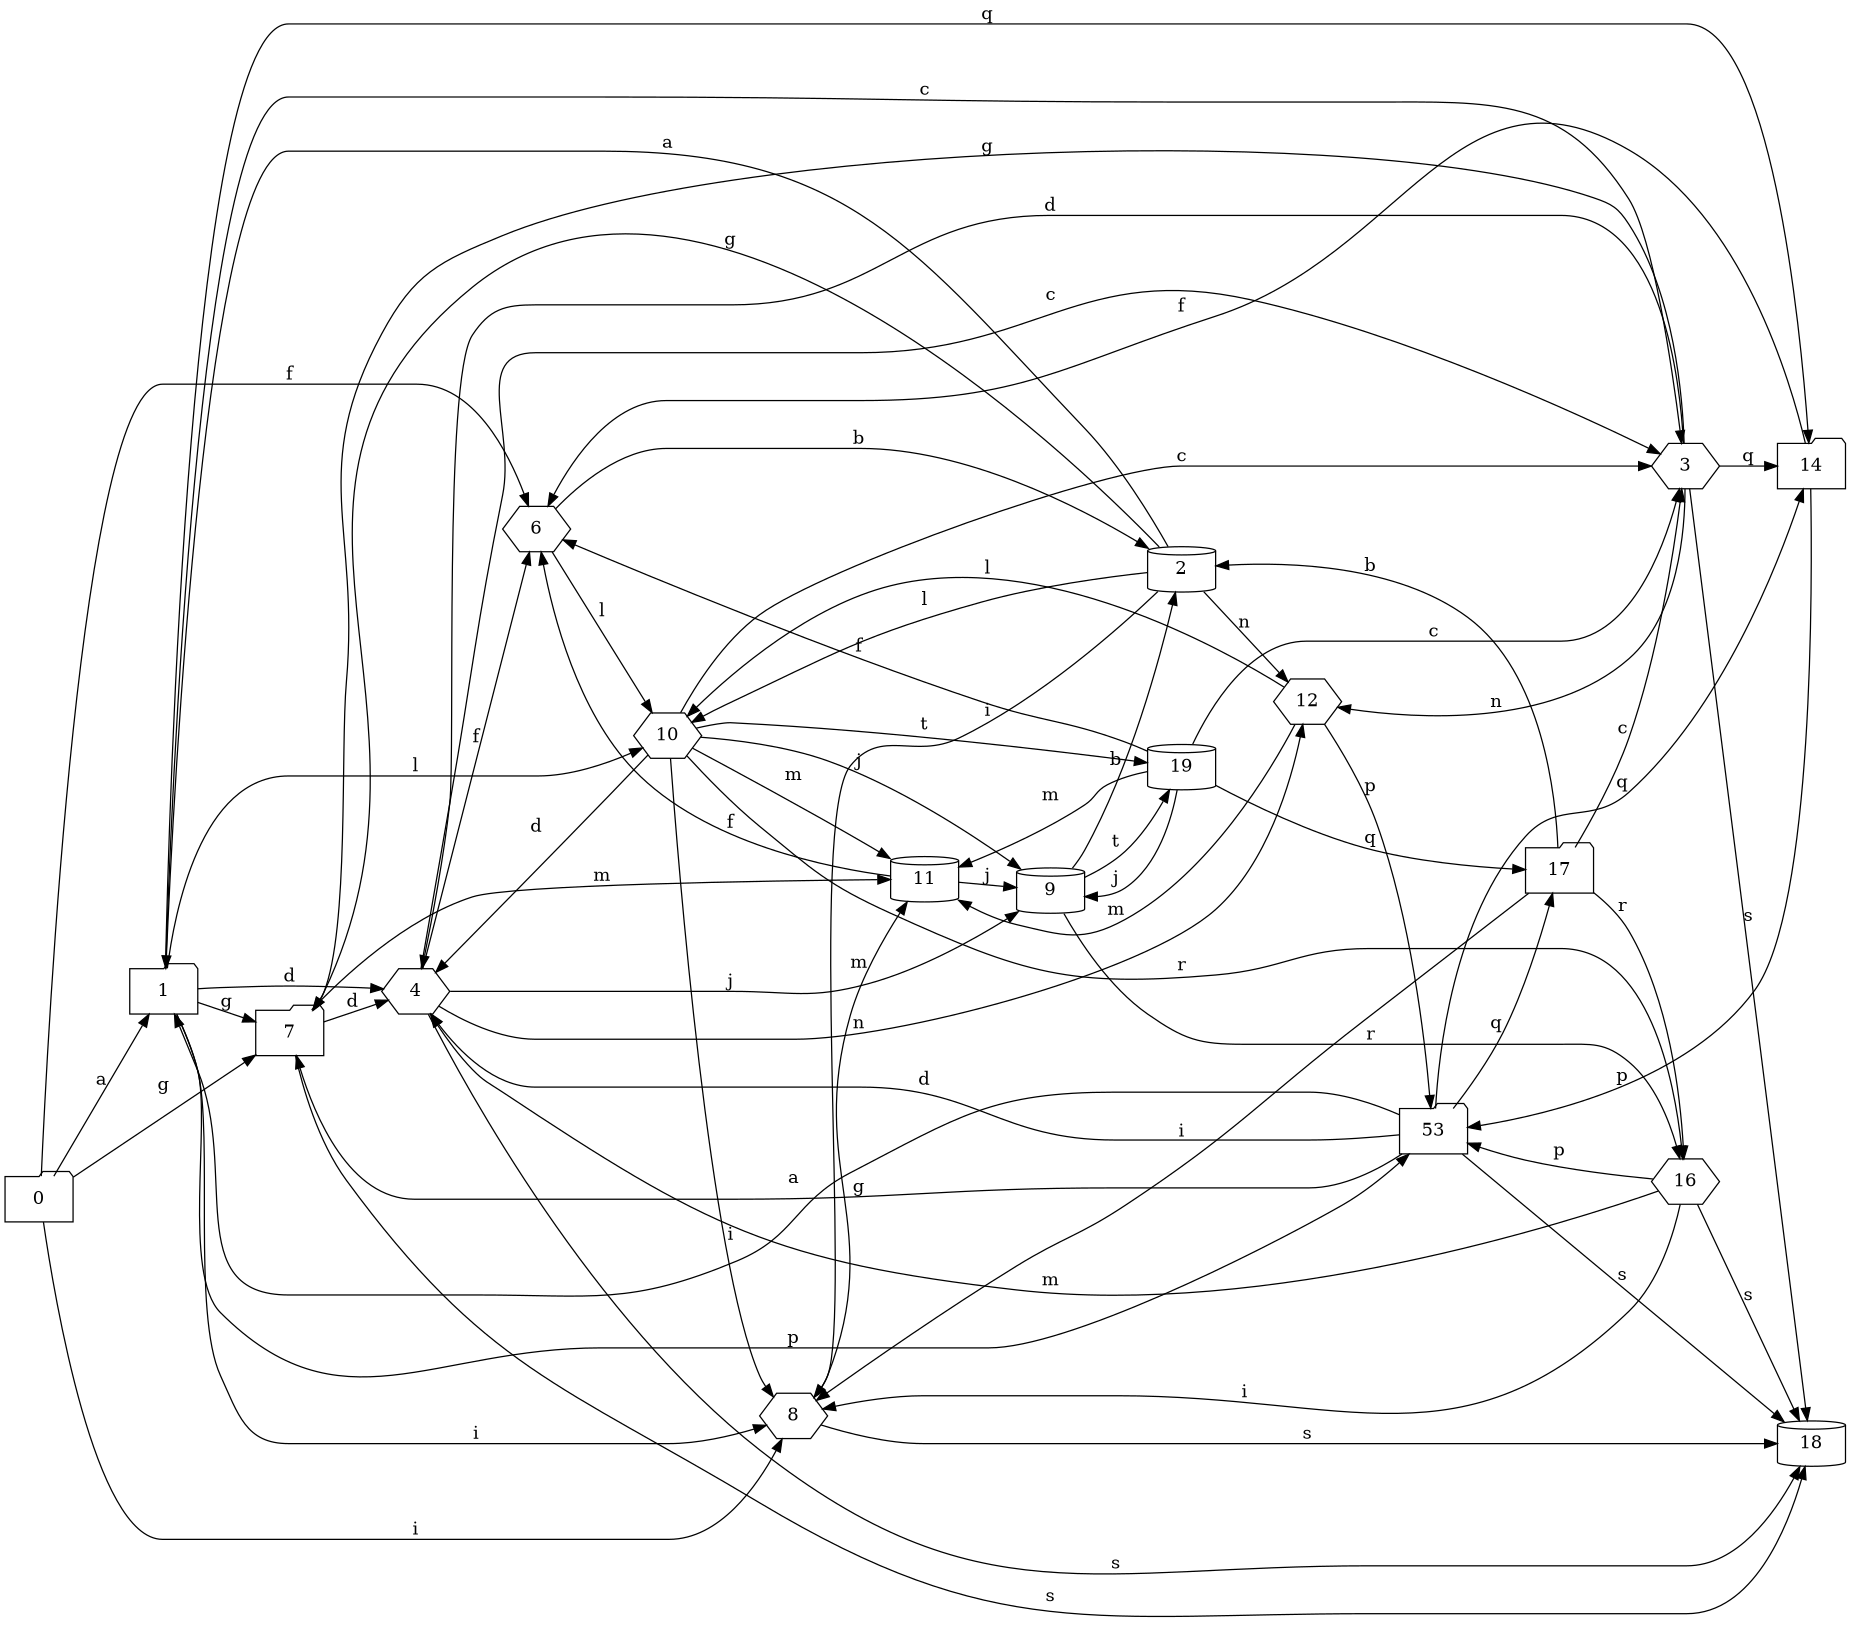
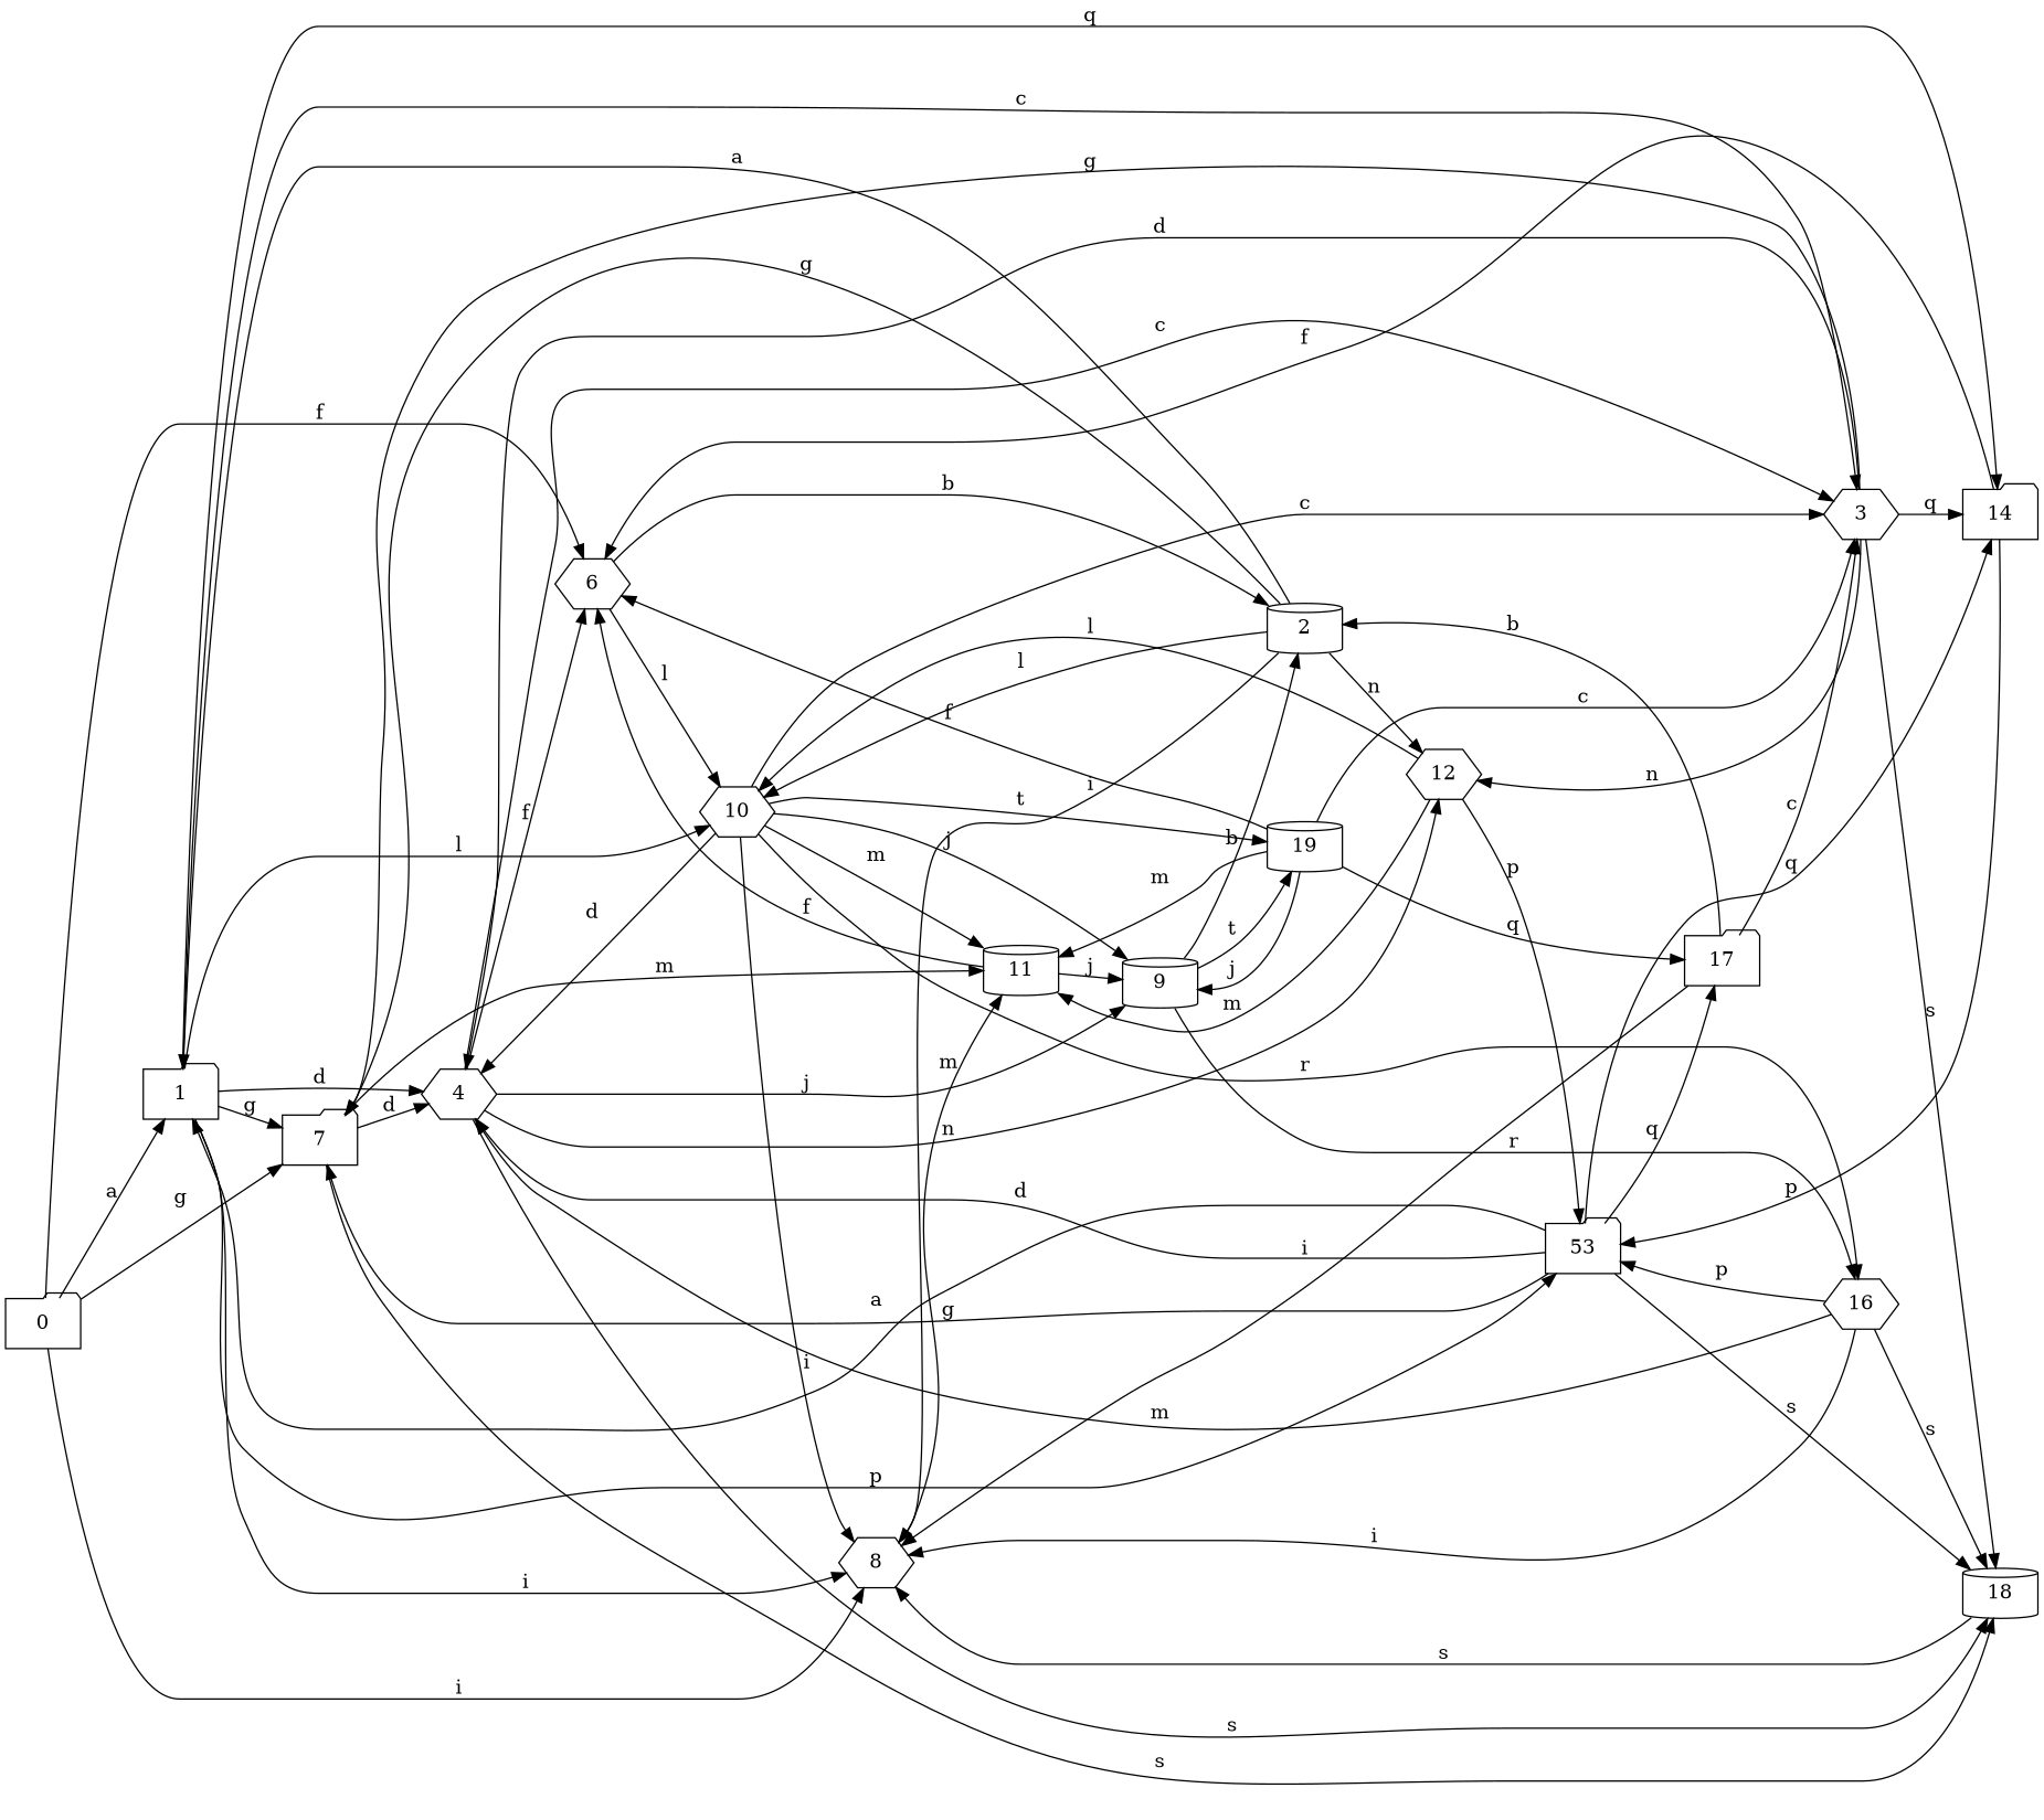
  strict digraph {
    rankdir=LR
    node [shape=hexagon]
    0 [shape=folder]
    1 [shape=folder]
    6
    7 [shape=folder]
    8
    3
    4
    10
    n9 [label=53 shape=folder]
    14 [shape=folder]
    2 [shape=cylinder]
    18 [shape=cylinder]
    11 [shape=cylinder]
    12
    9 [shape=cylinder]
    19 [shape=cylinder]
    16
    n18 [label=17 shape=folder]
    0 -> 1 [label=a]
    0 -> 6 [label=f]
    0 -> 7 [label=g]
    0 -> 8 [label=i]
    1 -> 7 [label=g]
    1 -> 8 [label=i]
    1 -> 3 [label=c]
    1 -> 4 [label=d]
    1 -> 10 [label=l]
    1 -> n9 [label=p]
    1 -> 14 [label=q]
    6 -> 10 [label=l]
    6 -> 2 [label=b]
    7 -> 4 [label=d]
    7 -> 18 [label=s]
    7 -> 11 [label=m]
-   8 -> 18 [label=s]
+   18 -> 8 [label=s]
    8 -> 11 [label=m]
    3 -> 7 [label=g]
    3 -> 4 [label=d]
    3 -> 14 [label=q]
    3 -> 18 [label=s]
    3 -> 12 [label=n]
    4 -> 6 [label=f]
    4 -> 3 [label=c]
    4 -> 18 [label=s]
    4 -> 12 [label=n]
    4 -> 9 [label=j]
    10 -> 8 [label=i]
    10 -> 3 [label=c]
    10 -> 4 [label=d]
    10 -> 11 [label=m]
    10 -> 9 [label=j]
    10 -> 19 [label=t]
    10 -> 16 [label=r]
    n9 -> 1 [label=a]
    n9 -> 7 [label=g]
    n9 -> 4 [label=d]
    n9 -> 14 [label=q]
    n9 -> 18 [label=s]
    n9 -> n18 [label=q]
    14 -> 6 [label=f]
    14 -> n9 [label=p]
    2 -> 1 [label=a]
    2 -> 7 [label=g]
    2 -> 8 [label=i]
    2 -> 10 [label=l]
    2 -> 12 [label=n]
    11 -> 6 [label=f]
    11 -> 9 [label=j]
    12 -> 10 [label=l]
    12 -> n9 [label=p]
    12 -> 11 [label=m]
    9 -> 2 [label=b]
    9 -> 19 [label=t]
    9 -> 16 [label=r]
    19 -> 6 [label=f]
    19 -> 3 [label=c]
    19 -> 11 [label=m]
    19 -> 9 [label=j]
    19 -> n18 [label=q]
    16 -> 8 [label=i]
    16 -> 4 [label=m]
    16 -> n9 [label=p]
    16 -> 18 [label=s]
    n18 -> 8 [label=i]
    n18 -> 3 [label=c]
    n18 -> 2 [label=b]
-   n18 -> 16 [label=r]
  }
